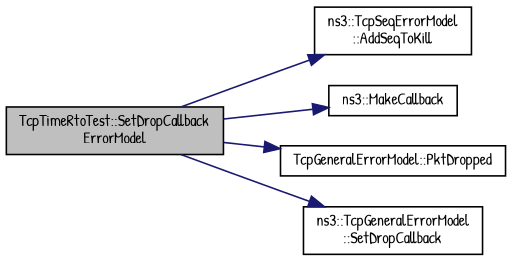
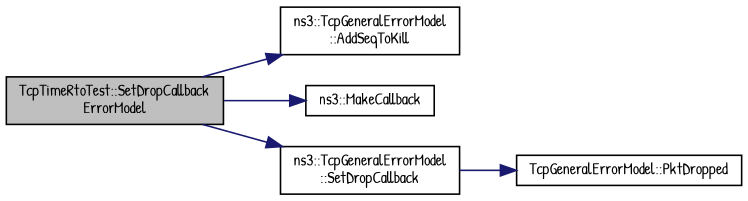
  digraph {
    fontname="Patrick Hand"
    rankdir=LR
    node [color=black fillcolor=white fontname="Patrick Hand" fontsize=10 shape=record style=filled]
    edge [color=midnightblue fontname="Patrick Hand" fontsize=10 labelfontname=Helvetica labelfontsize=10 style=solid]
    n1 [fillcolor=grey75 fontcolor=black height=0.2 label="TcpTimeRtoTest::SetDropCallback\lErrorModel" width=0.4]
-   n2 [height=0.2 label="ns3::TcpSeqErrorModel\l::AddSeqToKill" width=0.4]
+   n2 [height=0.2 label="ns3::TcpGeneralErrorModel\l::AddSeqToKill" width=0.4]
    n3 [height=0.2 label="ns3::MakeCallback" width=0.4]
    n4 [height=0.2 label="TcpGeneralErrorModel::PktDropped" width=0.4]
    n5 [height=0.2 label="ns3::TcpGeneralErrorModel\l::SetDropCallback" width=0.4]
    n1 -> n2
    n1 -> n3
-   n1 -> n4
+   n5 -> n4
    n1 -> n5
  }
